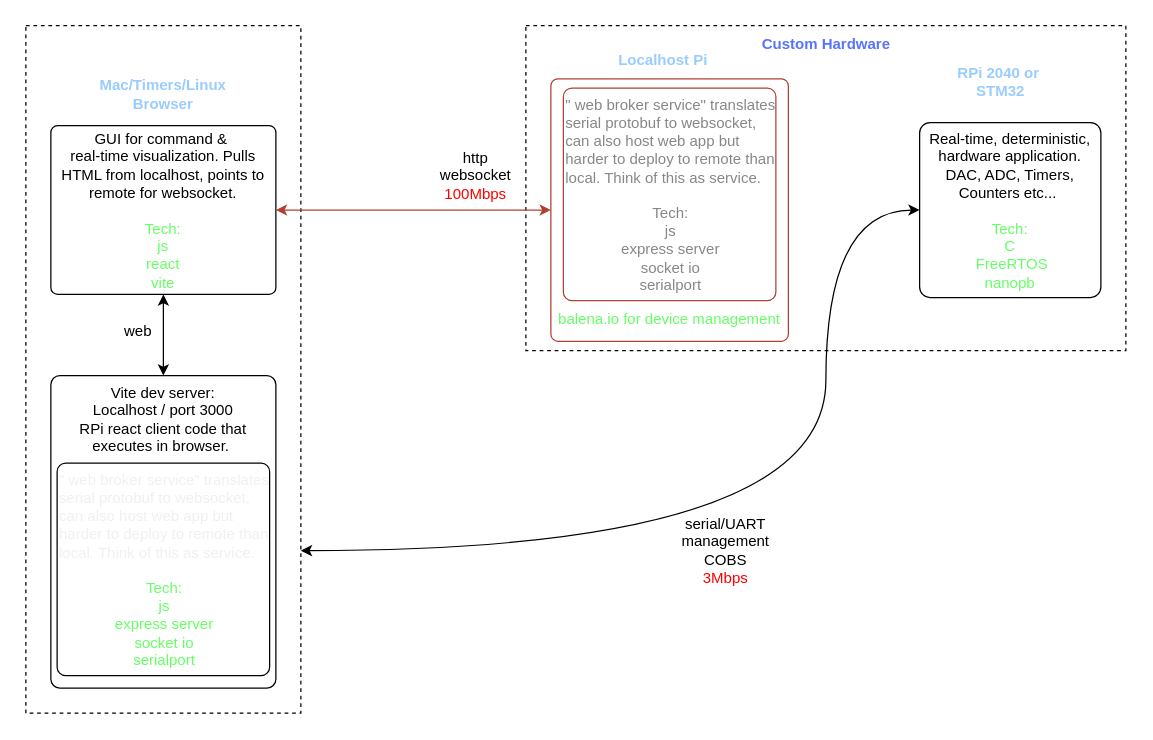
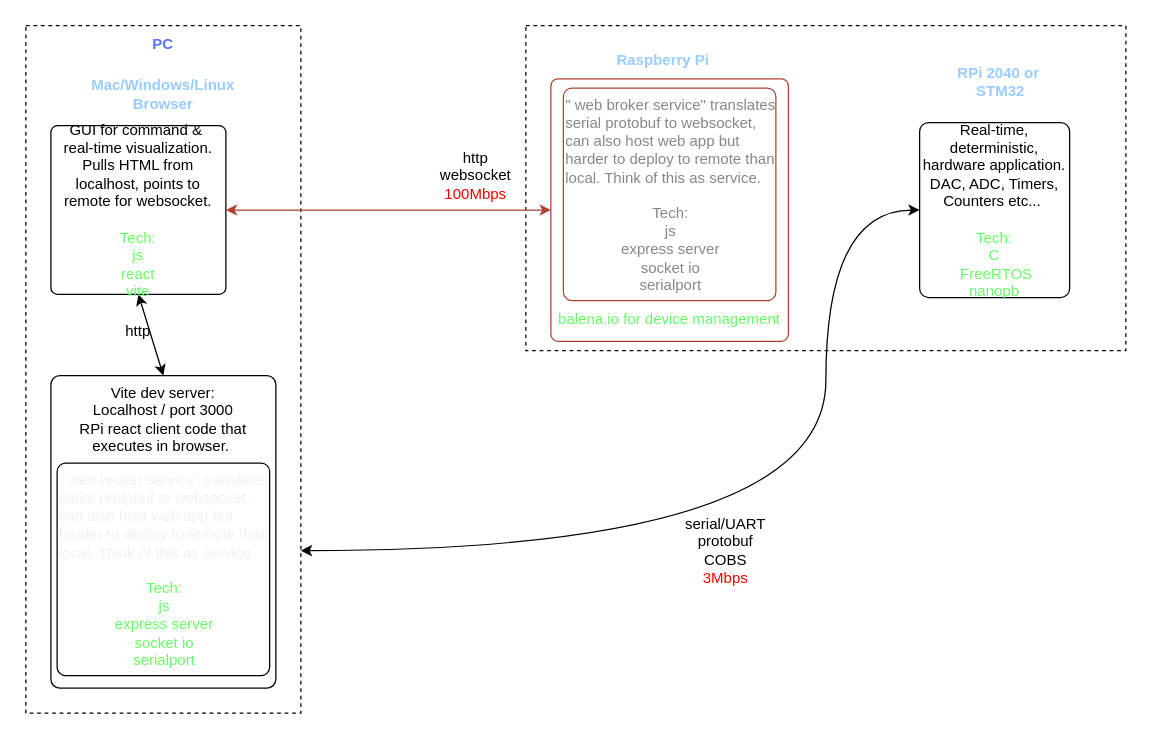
  <mxCell id="0" />
  <mxCell id="1" parent="0" />
  <mxCell id="2" value="" style="rounded=0;whiteSpace=wrap;html=1;fillColor=none;dashed=1;strokeWidth=1;" parent="1" vertex="1"><mxGeometry x="420" y="20" width="480" height="260" as="geometry" /></mxCell>
  <mxCell id="3" style="edgeStyle=orthogonalEdgeStyle;curved=1;rounded=0;orthogonalLoop=1;jettySize=auto;html=1;entryX=0;entryY=0.5;entryDx=0;entryDy=0;startArrow=classic;startFill=1;" parent="1" source="4" target="10" edge="1"><mxGeometry relative="1" as="geometry"><Array as="points"><mxPoint x="660" y="440" /><mxPoint x="660" y="168" /></Array></mxGeometry></mxCell>
  <mxCell id="4" value="" style="rounded=0;whiteSpace=wrap;html=1;fillColor=none;dashed=1;strokeWidth=1;" parent="1" vertex="1"><mxGeometry x="20" y="20" width="220" height="550" as="geometry" /></mxCell>
  <mxCell id="5" style="edgeStyle=none;rounded=0;orthogonalLoop=1;jettySize=auto;html=1;entryX=0.5;entryY=0;entryDx=0;entryDy=0;startArrow=classic;startFill=1;exitX=0.5;exitY=1;exitDx=0;exitDy=0;" parent="1" source="6" target="8" edge="1"><mxGeometry relative="1" as="geometry" /></mxCell>
- <mxCell id="6" value="&lt;div&gt;GUI for command &amp;amp;&amp;nbsp;&lt;/div&gt;&lt;div&gt;real-time visualization. Pulls HTML from localhost, points to remote for websocket.&lt;/div&gt;&lt;div&gt;&lt;font color=&quot;#66ff66&quot;&gt;&lt;br&gt;&lt;/font&gt;&lt;/div&gt;&lt;div&gt;&lt;font color=&quot;#66ff66&quot;&gt;Tech:&lt;/font&gt;&lt;/div&gt;&lt;div&gt;&lt;font color=&quot;#66ff66&quot;&gt;js&lt;/font&gt;&lt;/div&gt;&lt;div&gt;&lt;font color=&quot;#66ff66&quot;&gt;react&lt;/font&gt;&lt;/div&gt;&lt;div&gt;&lt;font color=&quot;#66ff66&quot;&gt;vite&lt;/font&gt;&lt;/div&gt;" style="rounded=1;whiteSpace=wrap;html=1;arcSize=4;" parent="1" vertex="1"><mxGeometry x="40" y="100" width="180" height="135" as="geometry" /></mxCell>
+ <mxCell id="6" value="&lt;div&gt;GUI for command &amp;amp;&amp;nbsp;&lt;/div&gt;&lt;div&gt;real-time visualization. Pulls HTML from localhost, points to remote for websocket.&lt;/div&gt;&lt;div&gt;&lt;font color=&quot;#66ff66&quot;&gt;&lt;br&gt;&lt;/font&gt;&lt;/div&gt;&lt;div&gt;&lt;font color=&quot;#66ff66&quot;&gt;Tech:&lt;/font&gt;&lt;/div&gt;&lt;div&gt;&lt;font color=&quot;#66ff66&quot;&gt;js&lt;/font&gt;&lt;/div&gt;&lt;div&gt;&lt;font color=&quot;#66ff66&quot;&gt;react&lt;/font&gt;&lt;/div&gt;&lt;div&gt;&lt;font color=&quot;#66ff66&quot;&gt;vite&lt;/font&gt;&lt;/div&gt;" style="rounded=1;whiteSpace=wrap;html=1;arcSize=4;" parent="1" vertex="1"><mxGeometry x="40" y="100" width="140" height="135" as="geometry" /></mxCell>
  <mxCell id="7" style="edgeStyle=none;rounded=0;orthogonalLoop=1;jettySize=auto;html=1;entryX=0;entryY=0.5;entryDx=0;entryDy=0;startArrow=classic;startFill=1;exitX=1;exitY=0.5;exitDx=0;exitDy=0;fillColor=#fad9d5;strokeColor=#ae4132;" parent="1" source="6" target="9" edge="1"><mxGeometry relative="1" as="geometry" /></mxCell>
  <mxCell id="8" value="Vite dev server: &lt;br&gt;Localhost / port 3000&lt;br&gt;&lt;div&gt;RPi react client code that executes in browser.&amp;nbsp;&lt;/div&gt;" style="rounded=1;whiteSpace=wrap;html=1;verticalAlign=top;arcSize=4;" parent="1" vertex="1"><mxGeometry x="40" y="300" width="180" height="250" as="geometry" /></mxCell>
  <mxCell id="9" value="&lt;div&gt;&lt;br&gt;&lt;/div&gt;&lt;div&gt;&lt;br&gt;&lt;/div&gt;&lt;div&gt;&lt;br&gt;&lt;/div&gt;&lt;div&gt;&lt;br&gt;&lt;/div&gt;&lt;div&gt;&lt;br&gt;&lt;/div&gt;&lt;div&gt;&lt;br&gt;&lt;/div&gt;&lt;div&gt;&lt;br&gt;&lt;/div&gt;&lt;div&gt;&lt;br&gt;&lt;/div&gt;&lt;div&gt;&lt;br&gt;&lt;/div&gt;&lt;div&gt;&lt;br&gt;&lt;/div&gt;&lt;div&gt;&lt;br&gt;&lt;/div&gt;&lt;br&gt;&lt;div&gt;&lt;font color=&quot;#66ff66&quot;&gt;balena.io for device management&lt;/font&gt;&lt;/div&gt;" style="rounded=1;whiteSpace=wrap;html=1;arcSize=3;fillColor=none;strokeColor=#ae4132;" parent="1" vertex="1"><mxGeometry x="440" y="62.5" width="190" height="210" as="geometry" /></mxCell>
- <mxCell id="10" value="Real-time, deterministic, hardware application. DAC, ADC, Timers, Counters etc...&amp;nbsp;&lt;div&gt;&lt;div&gt;&lt;font color=&quot;#66ff66&quot;&gt;&lt;br&gt;&lt;/font&gt;&lt;/div&gt;&lt;div&gt;&lt;font color=&quot;#66ff66&quot;&gt;Tech:&lt;/font&gt;&lt;/div&gt;&lt;div&gt;&lt;font color=&quot;#66ff66&quot;&gt;C&lt;br&gt;&lt;/font&gt;&lt;div&gt;&lt;font color=&quot;#66ff66&quot;&gt;&amp;nbsp;FreeRTOS&lt;/font&gt;&lt;/div&gt;&lt;div&gt;&lt;font color=&quot;#66ff66&quot;&gt;nanopb&lt;/font&gt;&lt;/div&gt;&lt;/div&gt;&lt;/div&gt;" style="rounded=1;whiteSpace=wrap;html=1;arcSize=6;" parent="1" vertex="1"><mxGeometry x="735" y="97.5" width="145" height="140" as="geometry" /></mxCell>
- <mxCell id="11" value="web" style="text;html=1;strokeColor=none;fillColor=none;align=center;verticalAlign=middle;whiteSpace=wrap;rounded=0;" parent="1" vertex="1"><mxGeometry x="80" y="250" width="60" height="30" as="geometry" /></mxCell>
- <mxCell id="12" value="serial/UART&lt;br&gt;management&lt;br&gt;COBS&lt;div&gt;&lt;font color=&quot;#ff0000&quot;&gt;3Mbps&lt;/font&gt;&lt;/div&gt;" style="text;html=1;strokeColor=none;fillColor=none;align=center;verticalAlign=middle;whiteSpace=wrap;rounded=0;" parent="1" vertex="1"><mxGeometry x="550" y="400" width="60" height="80" as="geometry" /></mxCell>
+ <mxCell id="10" value="Real-time, deterministic, hardware application. DAC, ADC, Timers, Counters etc...&amp;nbsp;&lt;div&gt;&lt;div&gt;&lt;font color=&quot;#66ff66&quot;&gt;&lt;br&gt;&lt;/font&gt;&lt;/div&gt;&lt;div&gt;&lt;font color=&quot;#66ff66&quot;&gt;Tech:&lt;/font&gt;&lt;/div&gt;&lt;div&gt;&lt;font color=&quot;#66ff66&quot;&gt;C&lt;br&gt;&lt;/font&gt;&lt;div&gt;&lt;font color=&quot;#66ff66&quot;&gt;&amp;nbsp;FreeRTOS&lt;/font&gt;&lt;/div&gt;&lt;div&gt;&lt;font color=&quot;#66ff66&quot;&gt;nanopb&lt;/font&gt;&lt;/div&gt;&lt;/div&gt;&lt;/div&gt;" style="rounded=1;whiteSpace=wrap;html=1;arcSize=6;" parent="1" vertex="1"><mxGeometry x="735" y="97.5" width="120" height="140" as="geometry" /></mxCell>
+ <mxCell id="11" value="http" style="text;html=1;strokeColor=none;fillColor=none;align=center;verticalAlign=middle;whiteSpace=wrap;rounded=0;" parent="1" vertex="1"><mxGeometry x="80" y="250" width="60" height="30" as="geometry" /></mxCell>
+ <mxCell id="12" value="serial/UART&lt;br&gt;protobuf&lt;br&gt;COBS&lt;div&gt;&lt;font color=&quot;#ff0000&quot;&gt;3Mbps&lt;/font&gt;&lt;/div&gt;" style="text;html=1;strokeColor=none;fillColor=none;align=center;verticalAlign=middle;whiteSpace=wrap;rounded=0;" parent="1" vertex="1"><mxGeometry x="550" y="400" width="60" height="80" as="geometry" /></mxCell>
  <mxCell id="13" value="http&lt;br&gt;websocket&lt;div&gt;&lt;font color=&quot;#ff0000&quot;&gt;100Mbps&lt;/font&gt;&lt;/div&gt;" style="text;html=1;strokeColor=none;fillColor=none;align=center;verticalAlign=middle;whiteSpace=wrap;rounded=0;" parent="1" vertex="1"><mxGeometry x="350" y="110" width="60" height="60" as="geometry" /></mxCell>
- <mxCell id="14" value="Mac/Timers/Linux&lt;div&gt;Browser&lt;/div&gt;" style="text;html=1;strokeColor=none;fillColor=none;align=center;verticalAlign=middle;whiteSpace=wrap;rounded=0;fontStyle=1;fontColor=#99CCFF;" parent="1" vertex="1"><mxGeometry x="75" y="60" width="110" height="30" as="geometry" /></mxCell>
- <mxCell id="15" value="Localhost Pi" style="text;html=1;strokeColor=none;fillColor=none;align=center;verticalAlign=middle;whiteSpace=wrap;rounded=0;fontStyle=1;fontColor=#99CCFF;" parent="1" vertex="1"><mxGeometry x="475" y="32.5" width="110" height="30" as="geometry" /></mxCell>
+ <mxCell id="14" value="Mac/Windows/Linux&lt;div&gt;Browser&lt;/div&gt;" style="text;html=1;strokeColor=none;fillColor=none;align=center;verticalAlign=middle;whiteSpace=wrap;rounded=0;fontStyle=1;fontColor=#99CCFF;" parent="1" vertex="1"><mxGeometry x="75" y="60" width="110" height="30" as="geometry" /></mxCell>
+ <mxCell id="15" value="Raspberry Pi" style="text;html=1;strokeColor=none;fillColor=none;align=center;verticalAlign=middle;whiteSpace=wrap;rounded=0;fontStyle=1;fontColor=#99CCFF;" parent="1" vertex="1"><mxGeometry x="475" y="32.5" width="110" height="30" as="geometry" /></mxCell>
  <mxCell id="16" value="RPi 2040 or&amp;nbsp;&lt;div&gt;STM32&lt;/div&gt;" style="text;html=1;strokeColor=none;fillColor=none;align=center;verticalAlign=middle;whiteSpace=wrap;rounded=0;fontStyle=1;fontColor=#99CCFF;" parent="1" vertex="1"><mxGeometry x="745" y="50" width="110" height="30" as="geometry" /></mxCell>
- <mxCell id="18" value="Custom Hardware" style="text;html=1;strokeColor=none;fillColor=none;align=center;verticalAlign=middle;whiteSpace=wrap;rounded=0;fontStyle=1;fontColor=#5773FF;" parent="1" vertex="1"><mxGeometry x="592.5" y="20" width="135" height="30" as="geometry" /></mxCell>
+ <mxCell id="17" value="PC" style="text;html=1;strokeColor=none;fillColor=none;align=center;verticalAlign=middle;whiteSpace=wrap;rounded=0;fontStyle=1;fontColor=#5773FF;" parent="1" vertex="1"><mxGeometry x="115" y="20" width="30" height="30" as="geometry" /></mxCell>
  <mxCell id="19" value="&lt;span style=&quot;font-family: Helvetica; font-size: 12px; font-style: normal; font-variant-ligatures: normal; font-variant-caps: normal; font-weight: 400; letter-spacing: normal; orphans: 2; text-align: center; text-indent: 0px; text-transform: none; widows: 2; word-spacing: 0px; -webkit-text-stroke-width: 0px; white-space: normal; text-decoration-thickness: initial; text-decoration-style: initial; text-decoration-color: initial; float: none; display: inline !important;&quot;&gt;&quot; web broker service&quot; translates serial protobuf to websocket, can also host web app but harder to deploy to remote than local. Think of this as service.&lt;/span&gt;&lt;div style=&quot;forced-color-adjust: none; border-color: rgb(0, 0, 0); font-family: Helvetica; font-size: 12px; font-style: normal; font-variant-ligatures: normal; font-variant-caps: normal; font-weight: 400; letter-spacing: normal; orphans: 2; text-align: center; text-indent: 0px; text-transform: none; widows: 2; word-spacing: 0px; -webkit-text-stroke-width: 0px; white-space: normal; text-decoration-thickness: initial; text-decoration-style: initial; text-decoration-color: initial;&quot;&gt;&lt;font style=&quot;forced-color-adjust: none; border-color: rgb(0, 0, 0);&quot;&gt;&lt;br style=&quot;forced-color-adjust: none; border-color: rgb(0, 0, 0);&quot;&gt;&lt;/font&gt;&lt;/div&gt;&lt;div style=&quot;forced-color-adjust: none; border-color: rgb(0, 0, 0); font-family: Helvetica; font-size: 12px; font-style: normal; font-variant-ligatures: normal; font-variant-caps: normal; font-weight: 400; letter-spacing: normal; orphans: 2; text-align: center; text-indent: 0px; text-transform: none; widows: 2; word-spacing: 0px; -webkit-text-stroke-width: 0px; white-space: normal; text-decoration-thickness: initial; text-decoration-style: initial; text-decoration-color: initial;&quot;&gt;&lt;font style=&quot;forced-color-adjust: none; border-color: rgb(0, 0, 0);&quot;&gt;Tech:&lt;/font&gt;&lt;/div&gt;&lt;div style=&quot;forced-color-adjust: none; border-color: rgb(0, 0, 0); font-family: Helvetica; font-size: 12px; font-style: normal; font-variant-ligatures: normal; font-variant-caps: normal; font-weight: 400; letter-spacing: normal; orphans: 2; text-align: center; text-indent: 0px; text-transform: none; widows: 2; word-spacing: 0px; -webkit-text-stroke-width: 0px; white-space: normal; text-decoration-thickness: initial; text-decoration-style: initial; text-decoration-color: initial;&quot;&gt;&lt;font style=&quot;forced-color-adjust: none; border-color: rgb(0, 0, 0);&quot;&gt;js&lt;/font&gt;&lt;/div&gt;&lt;div style=&quot;forced-color-adjust: none; border-color: rgb(0, 0, 0); font-family: Helvetica; font-size: 12px; font-style: normal; font-variant-ligatures: normal; font-variant-caps: normal; font-weight: 400; letter-spacing: normal; orphans: 2; text-align: center; text-indent: 0px; text-transform: none; widows: 2; word-spacing: 0px; -webkit-text-stroke-width: 0px; white-space: normal; text-decoration-thickness: initial; text-decoration-style: initial; text-decoration-color: initial;&quot;&gt;&lt;font style=&quot;forced-color-adjust: none; border-color: rgb(0, 0, 0);&quot;&gt;express server&lt;br style=&quot;forced-color-adjust: none; border-color: rgb(0, 0, 0);&quot;&gt;socket io&lt;br style=&quot;forced-color-adjust: none; border-color: rgb(0, 0, 0);&quot;&gt;serialport&lt;/font&gt;&lt;/div&gt;" style="text;whiteSpace=wrap;html=1;rounded=1;strokeColor=#ae4132;arcSize=4;fillColor=none;fontColor=#878787;" parent="1" vertex="1"><mxGeometry x="450" y="70" width="170" height="170" as="geometry" /></mxCell>
  <mxCell id="20" value="&lt;span style=&quot;color: rgb(240, 240, 240); font-family: Helvetica; font-size: 12px; font-style: normal; font-variant-ligatures: normal; font-variant-caps: normal; font-weight: 400; letter-spacing: normal; orphans: 2; text-align: center; text-indent: 0px; text-transform: none; widows: 2; word-spacing: 0px; -webkit-text-stroke-width: 0px; white-space: normal; text-decoration-thickness: initial; text-decoration-style: initial; text-decoration-color: initial; float: none; display: inline !important;&quot;&gt;&quot; web broker service&quot; translates serial protobuf to websocket, can also host web app but harder to deploy to remote than local. Think of this as service.&lt;/span&gt;&lt;div style=&quot;forced-color-adjust: none; border-color: rgb(0, 0, 0); color: rgb(240, 240, 240); font-family: Helvetica; font-size: 12px; font-style: normal; font-variant-ligatures: normal; font-variant-caps: normal; font-weight: 400; letter-spacing: normal; orphans: 2; text-align: center; text-indent: 0px; text-transform: none; widows: 2; word-spacing: 0px; -webkit-text-stroke-width: 0px; white-space: normal; text-decoration-thickness: initial; text-decoration-style: initial; text-decoration-color: initial;&quot;&gt;&lt;font color=&quot;#66ff66&quot; style=&quot;forced-color-adjust: none; border-color: rgb(0, 0, 0);&quot;&gt;&lt;br style=&quot;forced-color-adjust: none; border-color: rgb(0, 0, 0);&quot;&gt;&lt;/font&gt;&lt;/div&gt;&lt;div style=&quot;forced-color-adjust: none; border-color: rgb(0, 0, 0); color: rgb(240, 240, 240); font-family: Helvetica; font-size: 12px; font-style: normal; font-variant-ligatures: normal; font-variant-caps: normal; font-weight: 400; letter-spacing: normal; orphans: 2; text-align: center; text-indent: 0px; text-transform: none; widows: 2; word-spacing: 0px; -webkit-text-stroke-width: 0px; white-space: normal; text-decoration-thickness: initial; text-decoration-style: initial; text-decoration-color: initial;&quot;&gt;&lt;font color=&quot;#66ff66&quot; style=&quot;forced-color-adjust: none; border-color: rgb(0, 0, 0);&quot;&gt;Tech:&lt;/font&gt;&lt;/div&gt;&lt;div style=&quot;forced-color-adjust: none; border-color: rgb(0, 0, 0); color: rgb(240, 240, 240); font-family: Helvetica; font-size: 12px; font-style: normal; font-variant-ligatures: normal; font-variant-caps: normal; font-weight: 400; letter-spacing: normal; orphans: 2; text-align: center; text-indent: 0px; text-transform: none; widows: 2; word-spacing: 0px; -webkit-text-stroke-width: 0px; white-space: normal; text-decoration-thickness: initial; text-decoration-style: initial; text-decoration-color: initial;&quot;&gt;&lt;font color=&quot;#66ff66&quot; style=&quot;forced-color-adjust: none; border-color: rgb(0, 0, 0);&quot;&gt;js&lt;/font&gt;&lt;/div&gt;&lt;div style=&quot;forced-color-adjust: none; border-color: rgb(0, 0, 0); color: rgb(240, 240, 240); font-family: Helvetica; font-size: 12px; font-style: normal; font-variant-ligatures: normal; font-variant-caps: normal; font-weight: 400; letter-spacing: normal; orphans: 2; text-align: center; text-indent: 0px; text-transform: none; widows: 2; word-spacing: 0px; -webkit-text-stroke-width: 0px; white-space: normal; text-decoration-thickness: initial; text-decoration-style: initial; text-decoration-color: initial;&quot;&gt;&lt;font color=&quot;#66ff66&quot; style=&quot;forced-color-adjust: none; border-color: rgb(0, 0, 0);&quot;&gt;express server&lt;br style=&quot;forced-color-adjust: none; border-color: rgb(0, 0, 0);&quot;&gt;socket io&lt;br style=&quot;forced-color-adjust: none; border-color: rgb(0, 0, 0);&quot;&gt;serialport&lt;/font&gt;&lt;/div&gt;" style="text;whiteSpace=wrap;html=1;rounded=1;strokeColor=default;arcSize=4;" parent="1" vertex="1"><mxGeometry x="45" y="370" width="170" height="170" as="geometry" /></mxCell>
